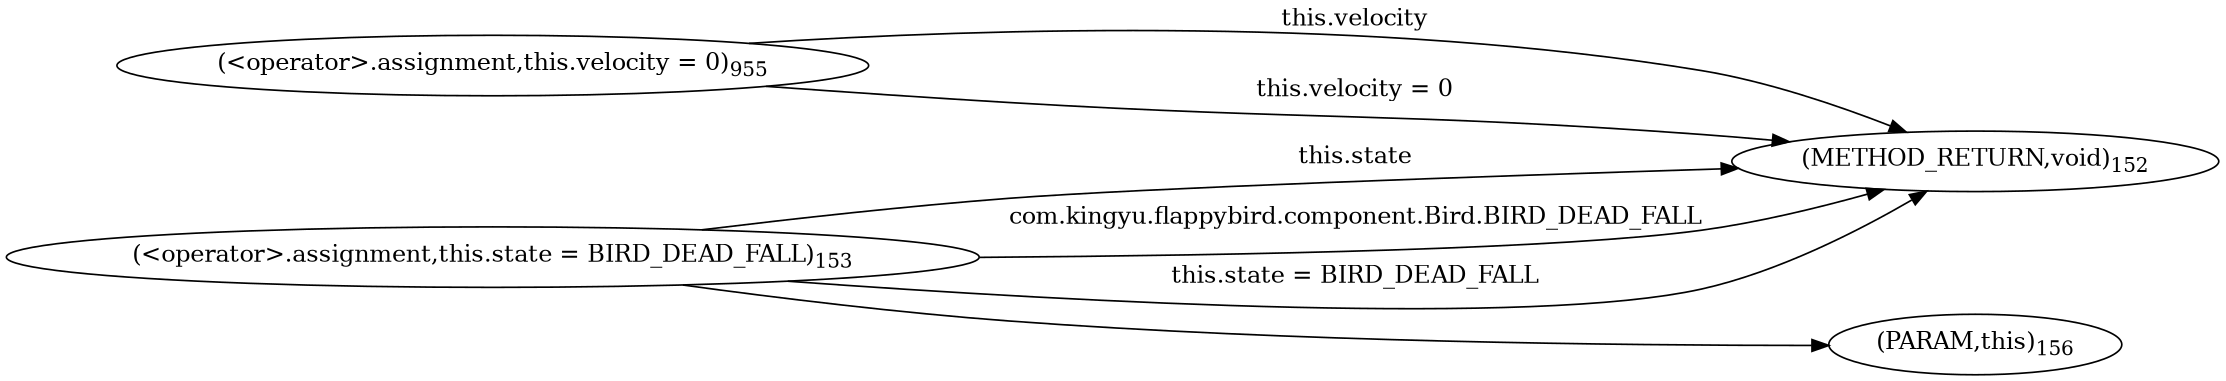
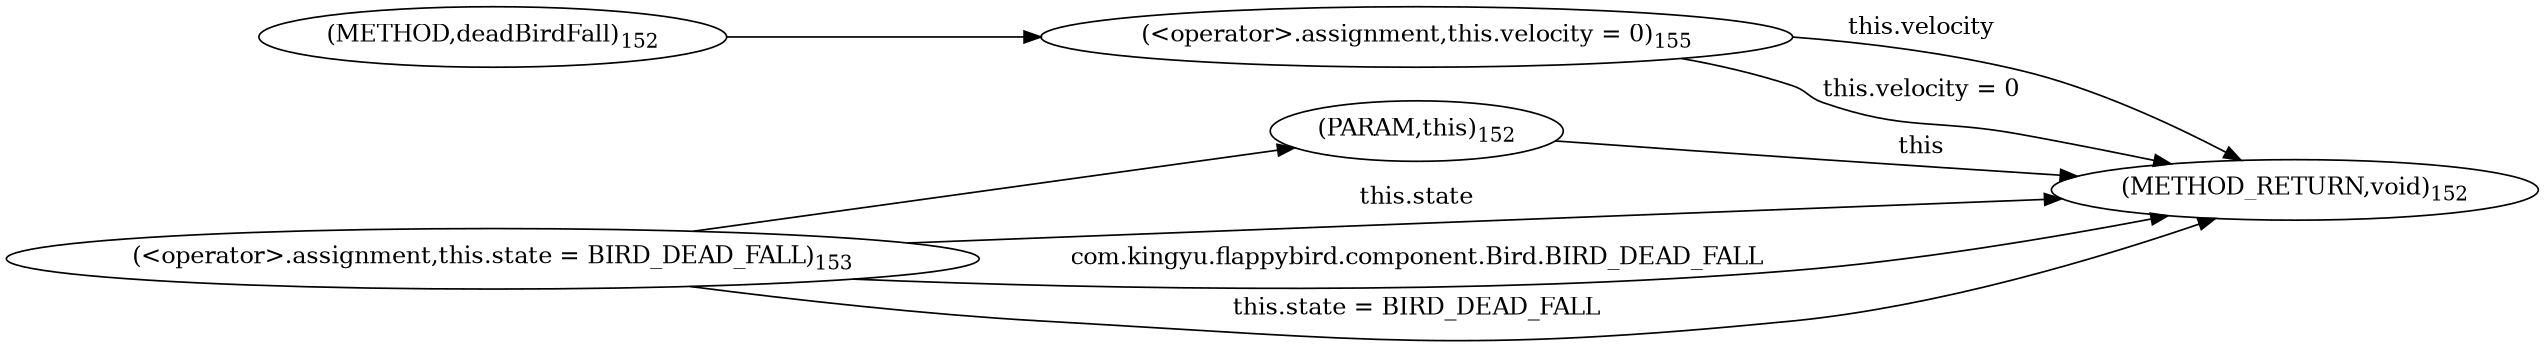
  digraph {
    rankdir=LR
-   n2 [label=<(&lt;operator&gt;.assignment,this.velocity = 0)<SUB>955</SUB>>]
-   n3 [label=<(PARAM,this)<SUB>156</SUB>>]
+   n1 [label=<(METHOD,deadBirdFall)<SUB>152</SUB>>]
+   n2 [label=<(&lt;operator&gt;.assignment,this.velocity = 0)<SUB>155</SUB>>]
+   n3 [label=<(PARAM,this)<SUB>152</SUB>>]
    n4 [label=<(METHOD_RETURN,void)<SUB>152</SUB>>]
    n5 [label=<(&lt;operator&gt;.assignment,this.state = BIRD_DEAD_FALL)<SUB>153</SUB>>]
+   n1 -> n2
    n2 -> n4 [label="this.velocity"]
    n2 -> n4 [label="this.velocity = 0"]
+   n3 -> n4 [label=this]
    n5 -> n3
    n5 -> n4 [label="this.state"]
    n5 -> n4 [label="com.kingyu.flappybird.component.Bird.BIRD_DEAD_FALL"]
    n5 -> n4 [label="this.state = BIRD_DEAD_FALL"]
  }
